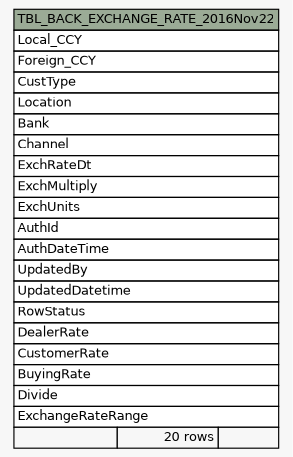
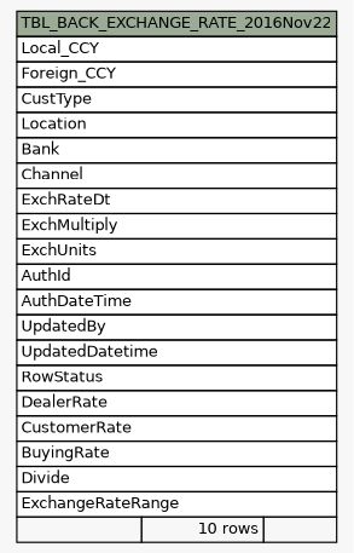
  digraph {
    bgcolor="#f7f7f7"
    fontname=Helvetica
    fontsize=11
    nodesep=0.18
    rankdir=RL
    ranksep=0.46
-   n1 [fontname=Helvetica fontsize=11 label=<     <TABLE BORDER="0" CELLBORDER="1" CELLSPACING="0" BGCOLOR="#ffffff">       <TR><TD COLSPAN="3" BGCOLOR="#9bab96" ALIGN="CENTER">TBL_BACK_EXCHANGE_RATE_2016Nov22</TD></TR>       <TR><TD PORT="Local_CCY" COLSPAN="3" ALIGN="LEFT">Local_CCY</TD></TR>       <TR><TD PORT="Foreign_CCY" COLSPAN="3" ALIGN="LEFT">Foreign_CCY</TD></TR>       <TR><TD PORT="CustType" COLSPAN="3" ALIGN="LEFT">CustType</TD></TR>       <TR><TD PORT="Location" COLSPAN="3" ALIGN="LEFT">Location</TD></TR>       <TR><TD PORT="Bank" COLSPAN="3" ALIGN="LEFT">Bank</TD></TR>       <TR><TD PORT="Channel" COLSPAN="3" ALIGN="LEFT">Channel</TD></TR>       <TR><TD PORT="ExchRateDt" COLSPAN="3" ALIGN="LEFT">ExchRateDt</TD></TR>       <TR><TD PORT="ExchMultiply" COLSPAN="3" ALIGN="LEFT">ExchMultiply</TD></TR>       <TR><TD PORT="ExchUnits" COLSPAN="3" ALIGN="LEFT">ExchUnits</TD></TR>       <TR><TD PORT="AuthId" COLSPAN="3" ALIGN="LEFT">AuthId</TD></TR>       <TR><TD PORT="AuthDateTime" COLSPAN="3" ALIGN="LEFT">AuthDateTime</TD></TR>       <TR><TD PORT="UpdatedBy" COLSPAN="3" ALIGN="LEFT">UpdatedBy</TD></TR>       <TR><TD PORT="UpdatedDatetime" COLSPAN="3" ALIGN="LEFT">UpdatedDatetime</TD></TR>       <TR><TD PORT="RowStatus" COLSPAN="3" ALIGN="LEFT">RowStatus</TD></TR>       <TR><TD PORT="DealerRate" COLSPAN="3" ALIGN="LEFT">DealerRate</TD></TR>       <TR><TD PORT="CustomerRate" COLSPAN="3" ALIGN="LEFT">CustomerRate</TD></TR>       <TR><TD PORT="BuyingRate" COLSPAN="3" ALIGN="LEFT">BuyingRate</TD></TR>       <TR><TD PORT="Divide" COLSPAN="3" ALIGN="LEFT">Divide</TD></TR>       <TR><TD PORT="ExchangeRateRange" COLSPAN="3" ALIGN="LEFT">ExchangeRateRange</TD></TR>       <TR><TD ALIGN="LEFT" BGCOLOR="#f7f7f7">  </TD><TD ALIGN="RIGHT" BGCOLOR="#f7f7f7">20 rows</TD><TD ALIGN="RIGHT" BGCOLOR="#f7f7f7">  </TD></TR>     </TABLE>> shape=plaintext]
+   n1 [fontname=Helvetica fontsize=11 label=<     <TABLE BORDER="0" CELLBORDER="1" CELLSPACING="0" BGCOLOR="#ffffff">       <TR><TD COLSPAN="3" BGCOLOR="#9bab96" ALIGN="CENTER">TBL_BACK_EXCHANGE_RATE_2016Nov22</TD></TR>       <TR><TD PORT="Local_CCY" COLSPAN="3" ALIGN="LEFT">Local_CCY</TD></TR>       <TR><TD PORT="Foreign_CCY" COLSPAN="3" ALIGN="LEFT">Foreign_CCY</TD></TR>       <TR><TD PORT="CustType" COLSPAN="3" ALIGN="LEFT">CustType</TD></TR>       <TR><TD PORT="Location" COLSPAN="3" ALIGN="LEFT">Location</TD></TR>       <TR><TD PORT="Bank" COLSPAN="3" ALIGN="LEFT">Bank</TD></TR>       <TR><TD PORT="Channel" COLSPAN="3" ALIGN="LEFT">Channel</TD></TR>       <TR><TD PORT="ExchRateDt" COLSPAN="3" ALIGN="LEFT">ExchRateDt</TD></TR>       <TR><TD PORT="ExchMultiply" COLSPAN="3" ALIGN="LEFT">ExchMultiply</TD></TR>       <TR><TD PORT="ExchUnits" COLSPAN="3" ALIGN="LEFT">ExchUnits</TD></TR>       <TR><TD PORT="AuthId" COLSPAN="3" ALIGN="LEFT">AuthId</TD></TR>       <TR><TD PORT="AuthDateTime" COLSPAN="3" ALIGN="LEFT">AuthDateTime</TD></TR>       <TR><TD PORT="UpdatedBy" COLSPAN="3" ALIGN="LEFT">UpdatedBy</TD></TR>       <TR><TD PORT="UpdatedDatetime" COLSPAN="3" ALIGN="LEFT">UpdatedDatetime</TD></TR>       <TR><TD PORT="RowStatus" COLSPAN="3" ALIGN="LEFT">RowStatus</TD></TR>       <TR><TD PORT="DealerRate" COLSPAN="3" ALIGN="LEFT">DealerRate</TD></TR>       <TR><TD PORT="CustomerRate" COLSPAN="3" ALIGN="LEFT">CustomerRate</TD></TR>       <TR><TD PORT="BuyingRate" COLSPAN="3" ALIGN="LEFT">BuyingRate</TD></TR>       <TR><TD PORT="Divide" COLSPAN="3" ALIGN="LEFT">Divide</TD></TR>       <TR><TD PORT="ExchangeRateRange" COLSPAN="3" ALIGN="LEFT">ExchangeRateRange</TD></TR>       <TR><TD ALIGN="LEFT" BGCOLOR="#f7f7f7">  </TD><TD ALIGN="RIGHT" BGCOLOR="#f7f7f7">10 rows</TD><TD ALIGN="RIGHT" BGCOLOR="#f7f7f7">  </TD></TR>     </TABLE>> shape=plaintext]
  }
